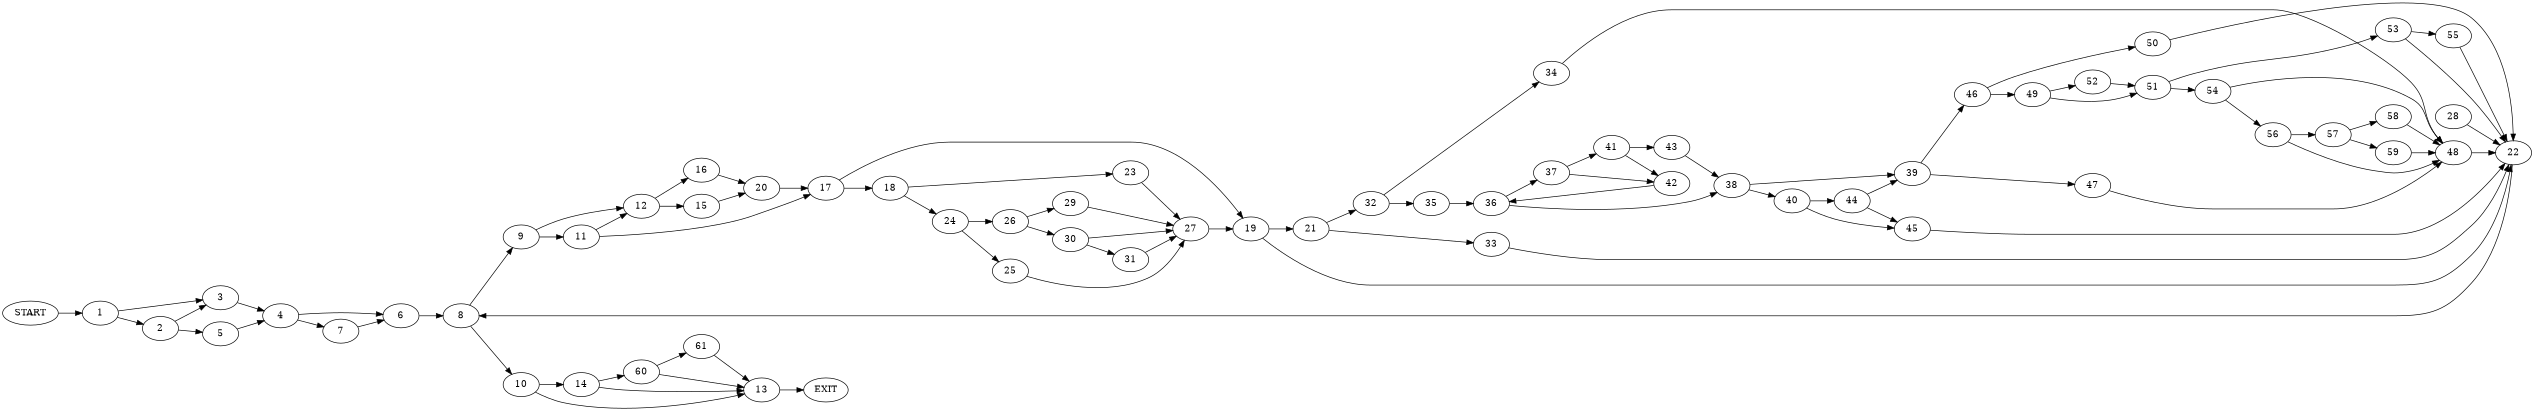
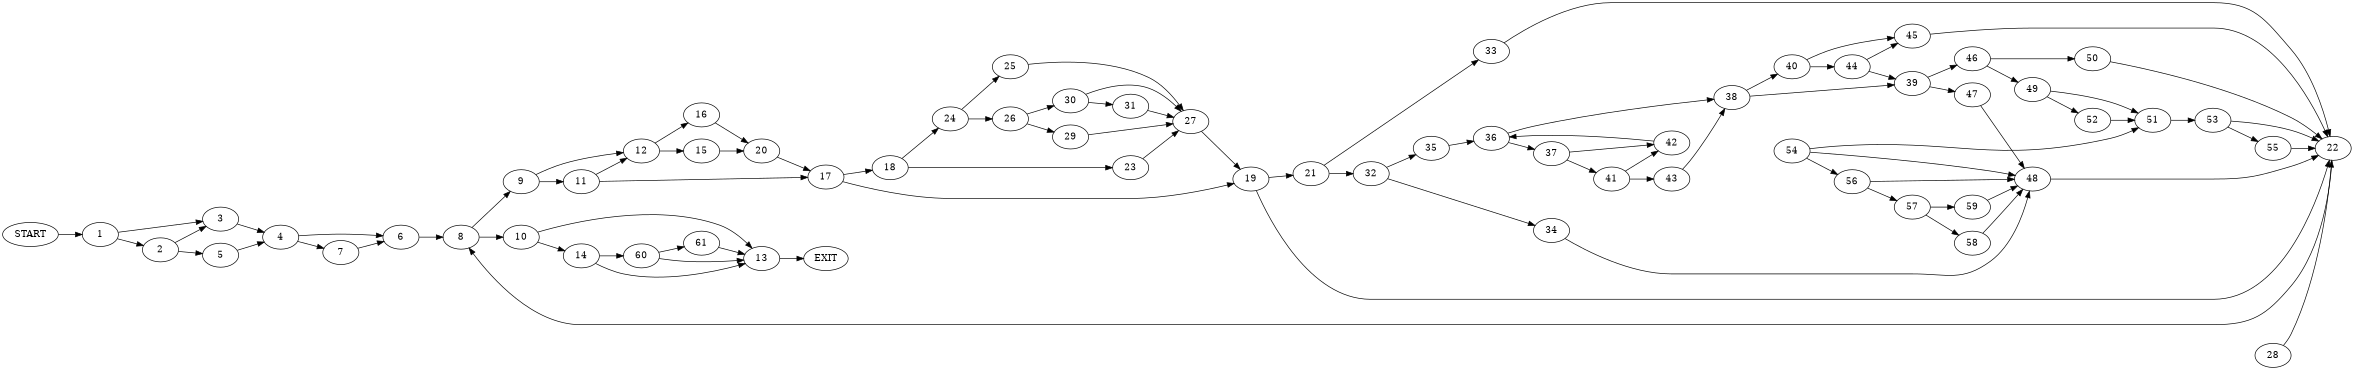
  digraph {
    rankdir=LR
    n1 [label=START]
    1
    2
    3
    n5 [label=EXIT]
    5
    4
    6
    7
    8
    9
    10
    11
    12
    13
    14
    17
    15
    16
    60
    18
    19
    20
    61
    23
    24
    21
    22
    27
    25
    26
    32
    33
    34
    35
    29
    30
    31
    28
    48
    36
    37
    38
    41
    42
    39
    40
    43
    46
    47
    44
    45
    49
    50
    51
    52
    53
    54
    55
    56
    57
    58
    59
    n1 -> 1
    1 -> 2
    1 -> 3
    2 -> 3
    2 -> 5
    3 -> 4
    5 -> 4
    4 -> 6
    4 -> 7
    6 -> 8
    7 -> 6
    8 -> 9
    8 -> 10
    9 -> 11
    9 -> 12
    10 -> 13
    10 -> 14
    11 -> 12
    11 -> 17
    12 -> 15
    12 -> 16
    13 -> n5
    14 -> 13
    14 -> 60
    17 -> 18
    17 -> 19
    15 -> 20
    16 -> 20
    60 -> 13
    60 -> 61
    18 -> 23
    18 -> 24
    19 -> 21
    19 -> 22
    20 -> 17
    61 -> 13
    23 -> 27
    24 -> 25
    24 -> 26
    21 -> 32
    21 -> 33
    22 -> 8
    27 -> 19
    25 -> 27
    26 -> 29
    26 -> 30
    32 -> 34
    32 -> 35
    33 -> 22
    34 -> 48
    35 -> 36
    29 -> 27
    30 -> 27
    30 -> 31
    31 -> 27
    28 -> 22
    48 -> 22
    36 -> 37
    36 -> 38
    37 -> 41
    37 -> 42
    38 -> 39
    38 -> 40
    41 -> 42
    41 -> 43
    42 -> 36
    39 -> 46
    39 -> 47
    40 -> 44
    40 -> 45
    43 -> 38
    46 -> 49
    46 -> 50
    47 -> 48
    44 -> 39
    44 -> 45
    45 -> 22
    49 -> 51
    49 -> 52
    50 -> 22
    51 -> 53
-   51 -> 54
+   54 -> 51
    52 -> 51
    53 -> 22
    53 -> 55
    54 -> 48
    54 -> 56
    55 -> 22
    56 -> 48
    56 -> 57
    57 -> 58
    57 -> 59
    58 -> 48
    59 -> 48
  }
